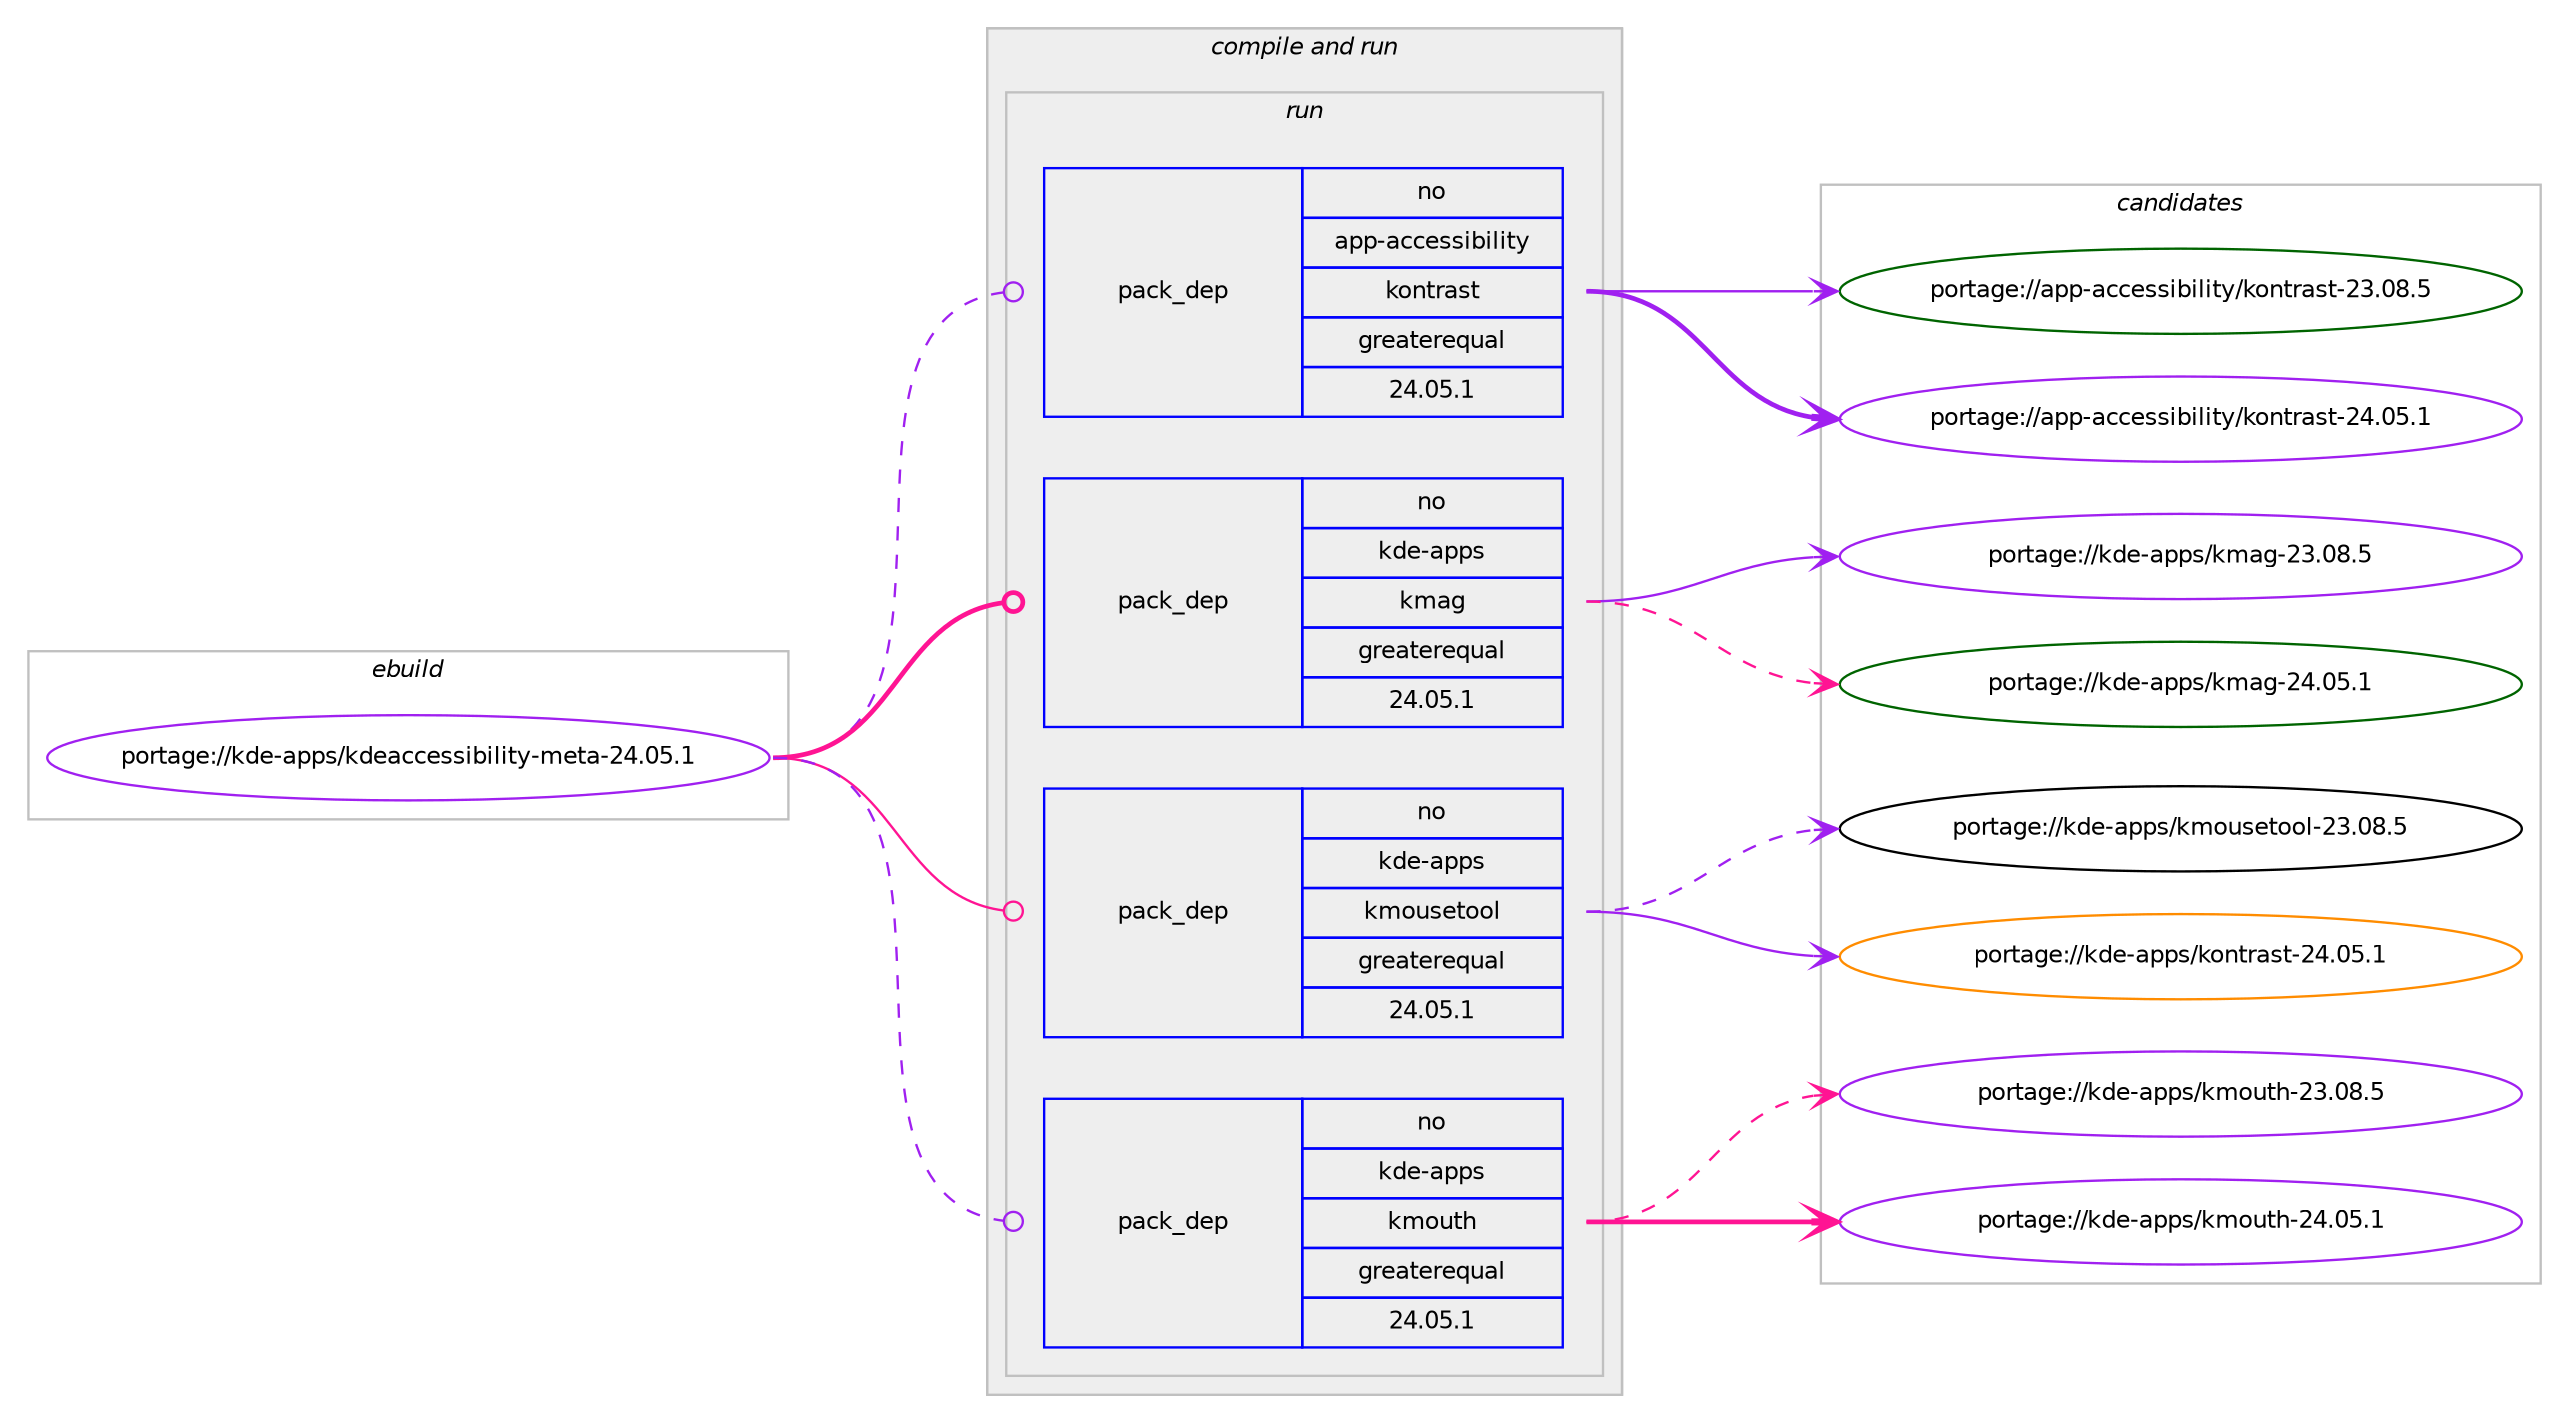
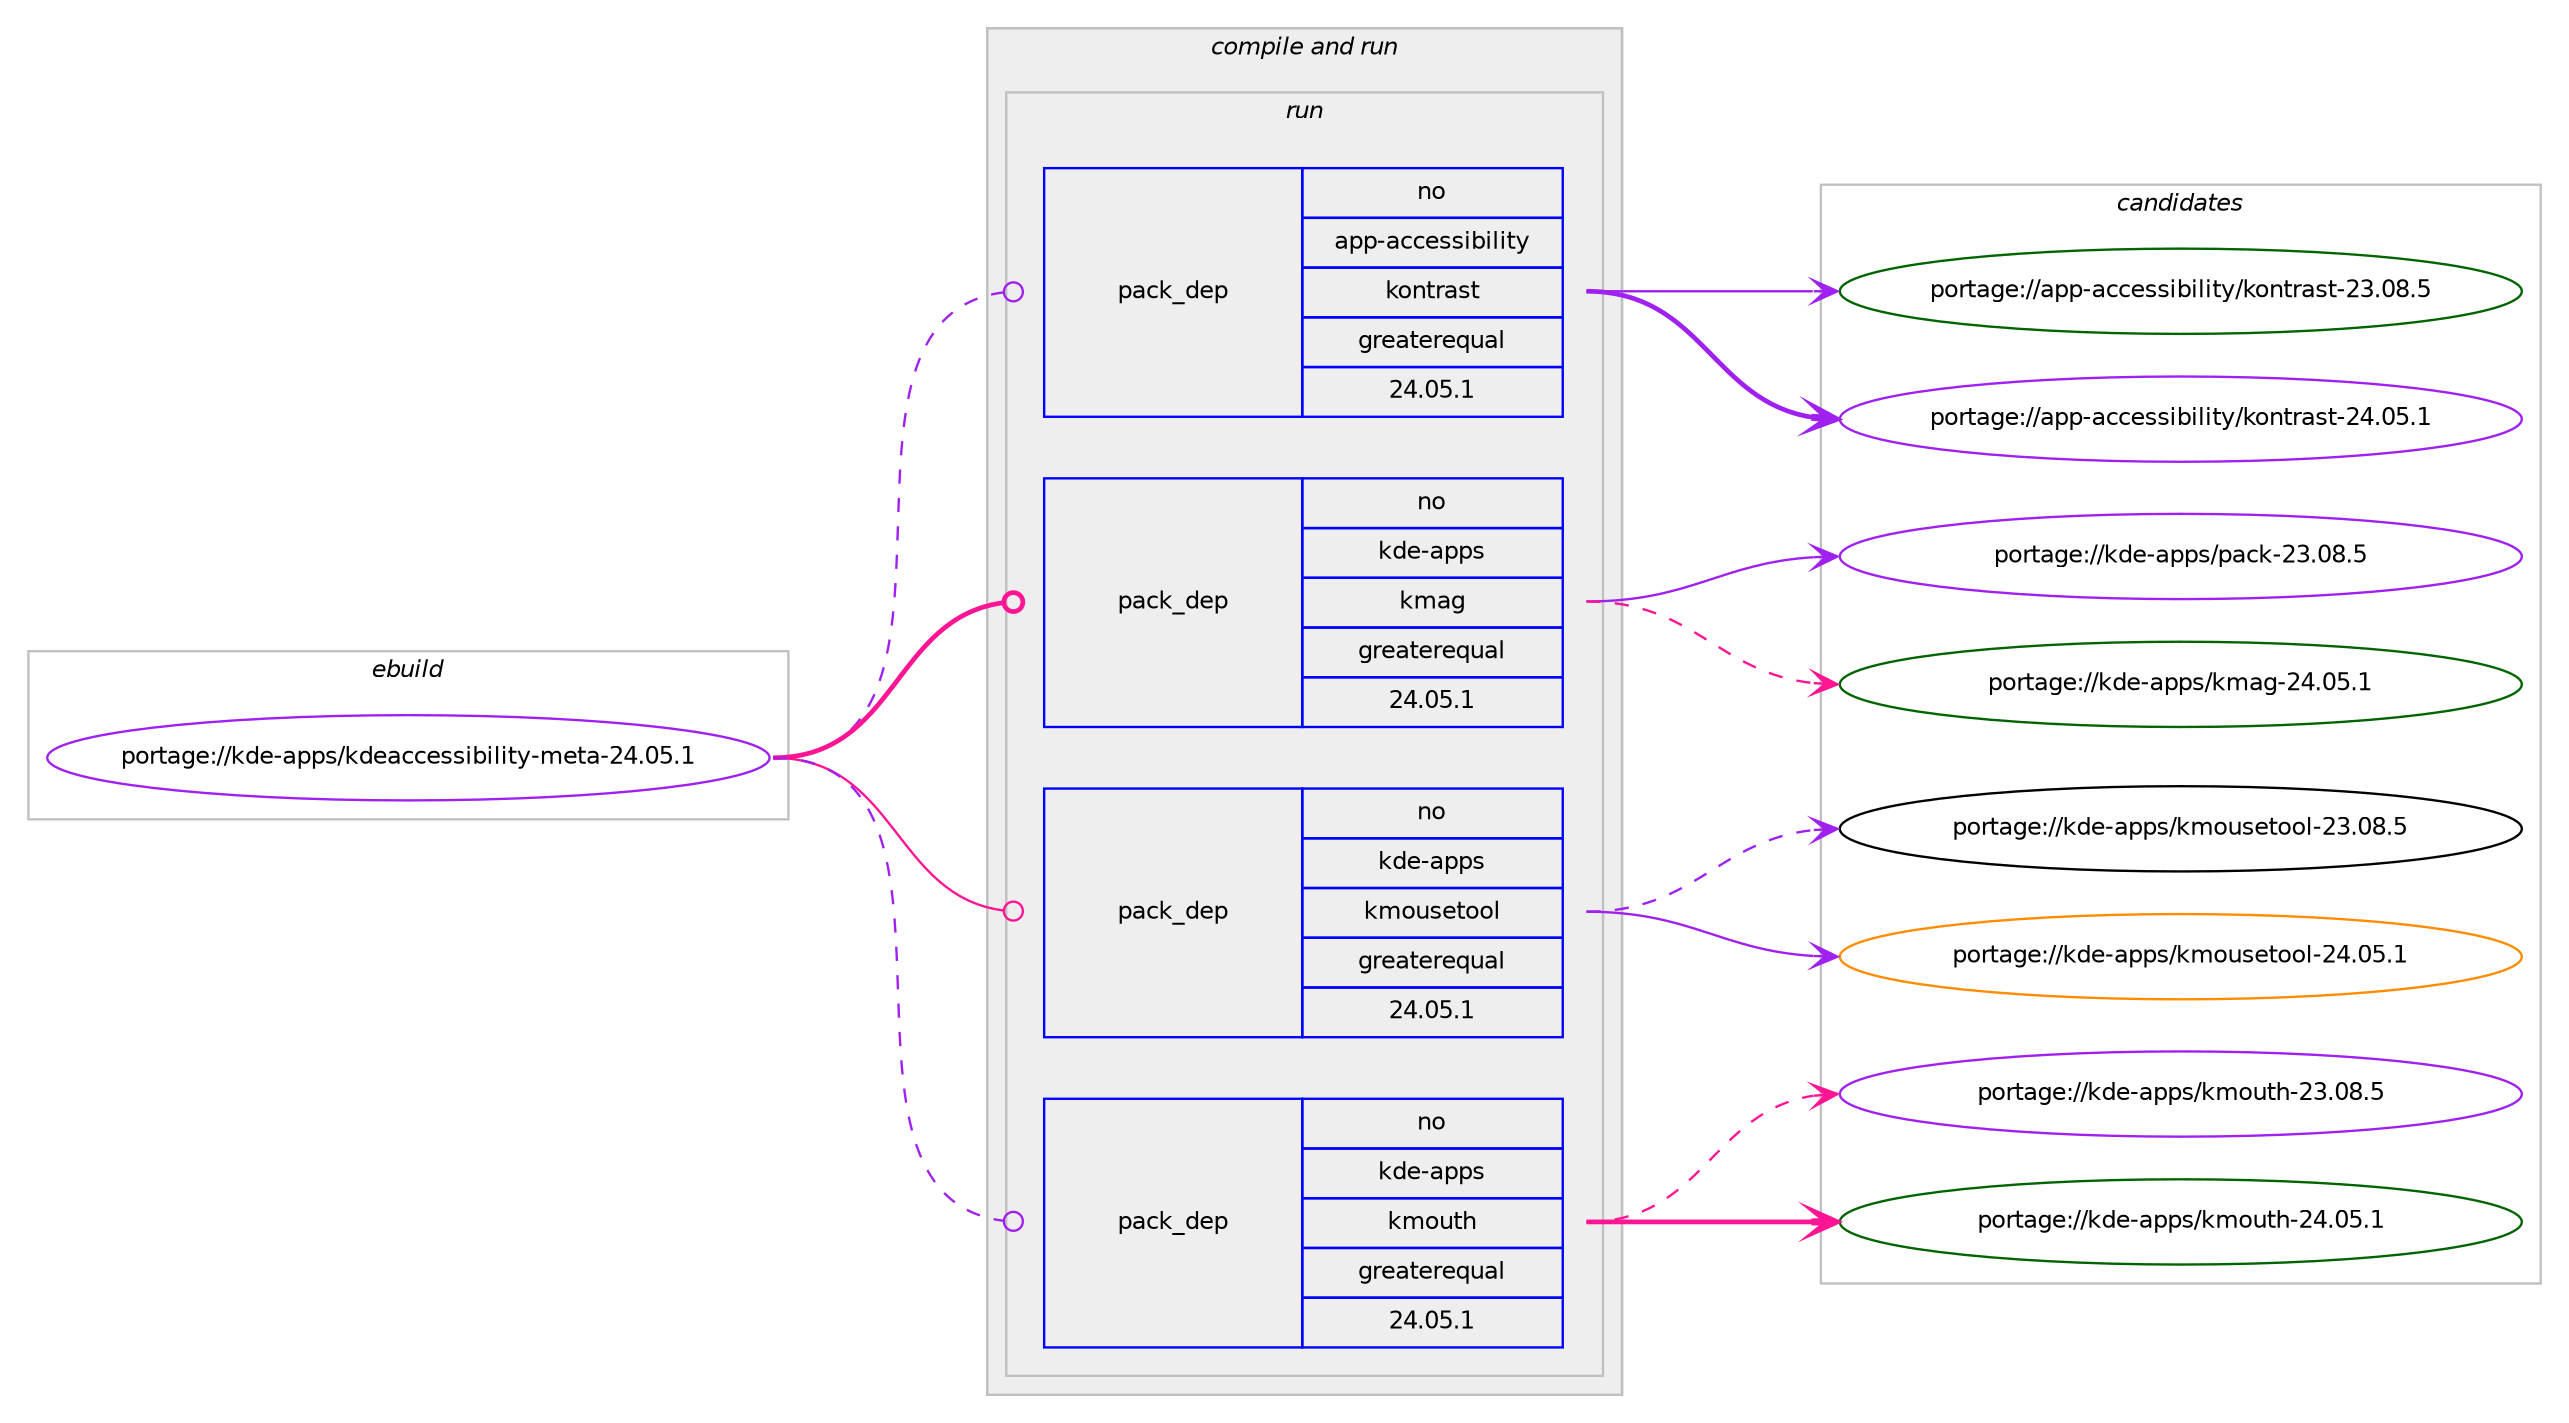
  digraph {
    compound=true
    concentrate=true
    fontname=Helvetica
    fontsize=10
    newrank=true
    rankdir=LR
    ranksep=1.5
    node [color=purple fontname=Helvetica fontsize=10]
    edge [arrowhead=vee color=purple headport=w style=dashed tailport=e weight=100]
    n1 [label="portage://kde-apps/kdeaccessibility-meta-24.05.1" width=4]
    n2 [color=blue label=<<TABLE BORDER="0" CELLBORDER="1" CELLSPACING="0" CELLPADDING="4" WIDTH="220"><TR><TD ROWSPAN="6" CELLPADDING="30">pack_dep</TD></TR><TR><TD WIDTH="110">no</TD></TR><TR><TD>app-accessibility</TD></TR><TR><TD>kontrast</TD></TR><TR><TD>greaterequal</TD></TR><TR><TD>24.05.1</TD></TR></TABLE>> shape=none]
    n3 [color=blue label=<<TABLE BORDER="0" CELLBORDER="1" CELLSPACING="0" CELLPADDING="4" WIDTH="220"><TR><TD ROWSPAN="6" CELLPADDING="30">pack_dep</TD></TR><TR><TD WIDTH="110">no</TD></TR><TR><TD>kde-apps</TD></TR><TR><TD>kmag</TD></TR><TR><TD>greaterequal</TD></TR><TR><TD>24.05.1</TD></TR></TABLE>> shape=none]
    n4 [color=blue label=<<TABLE BORDER="0" CELLBORDER="1" CELLSPACING="0" CELLPADDING="4" WIDTH="220"><TR><TD ROWSPAN="6" CELLPADDING="30">pack_dep</TD></TR><TR><TD WIDTH="110">no</TD></TR><TR><TD>kde-apps</TD></TR><TR><TD>kmousetool</TD></TR><TR><TD>greaterequal</TD></TR><TR><TD>24.05.1</TD></TR></TABLE>> shape=none]
    n5 [color=blue label=<<TABLE BORDER="0" CELLBORDER="1" CELLSPACING="0" CELLPADDING="4" WIDTH="220"><TR><TD ROWSPAN="6" CELLPADDING="30">pack_dep</TD></TR><TR><TD WIDTH="110">no</TD></TR><TR><TD>kde-apps</TD></TR><TR><TD>kmouth</TD></TR><TR><TD>greaterequal</TD></TR><TR><TD>24.05.1</TD></TR></TABLE>> shape=none]
    n6 [color=darkgreen label="portage://app-accessibility/kontrast-23.08.5" width=4]
    n7 [label="portage://app-accessibility/kontrast-24.05.1" width=4]
-   n8 [label="portage://kde-apps/kmag-23.08.5" width=4]
+   n8 [label="portage://kde-apps/pack-23.08.5" width=4]
    n9 [color=darkgreen label="portage://kde-apps/kmag-24.05.1" width=4]
    n10 [color=black label="portage://kde-apps/kmousetool-23.08.5" width=4]
-   n11 [color=darkorange label="portage://kde-apps/kontrast-24.05.1" width=4]
+   n11 [color=darkorange label="portage://kde-apps/kmousetool-24.05.1" width=4]
    n12 [label="portage://kde-apps/kmouth-23.08.5" width=4]
-   n13 [label="portage://kde-apps/kmouth-24.05.1" width=4]
+   n13 [color=darkgreen label="portage://kde-apps/kmouth-24.05.1" width=4]
    subgraph cluster_1 {
      color=gray
      label=<<i>ebuild</i>>
      rank=same
      n1
    }
    subgraph cluster_2 {
      color=gray
      label=<<i>dependencies</i>>
      subgraph cluster_3 {
        color=gray
        fillcolor="#eeeeee"
        label=<<i>compile</i>>
        style=filled
      }
      subgraph cluster_4 {
        color=gray
        fillcolor="#eeeeee"
        label=<<i>compile and run</i>>
        style=filled
      }
      subgraph cluster_5 {
        color=gray
        fillcolor="#eeeeee"
        label=<<i>run</i>>
        style=filled
        subgraph sub_6 {
          color=gray
          fillcolor="#eeeeee"
          label=<<i>run</i>>
          style=filled
          n2
        }
        subgraph sub_7 {
          color=gray
          fillcolor="#eeeeee"
          label=<<i>run</i>>
          style=filled
          n3
        }
        subgraph sub_8 {
          color=gray
          fillcolor="#eeeeee"
          label=<<i>run</i>>
          style=filled
          n4
        }
        subgraph sub_9 {
          color=gray
          fillcolor="#eeeeee"
          label=<<i>run</i>>
          style=filled
          n5
        }
      }
    }
    subgraph cluster_10 {
      color=gray
      label=<<i>candidates</i>>
      rank=same
      subgraph sub_11 {
        color=black
        label=<<i>candidates</i>>
        nodesep=1
        rank=same
        n6
        n7
      }
      subgraph sub_12 {
        color=black
        label=<<i>candidates</i>>
        nodesep=1
        rank=same
        n8
        n9
      }
      subgraph sub_13 {
        color=black
        label=<<i>candidates</i>>
        nodesep=1
        rank=same
        n10
        n11
      }
      subgraph sub_14 {
        color=black
        label=<<i>candidates</i>>
        nodesep=1
        rank=same
        n12
        n13
      }
    }
    n1 -> n2 [arrowhead=odot weight=20]
    n1 -> n3 [arrowhead=odot color=deeppink style=bold weight=20]
    n1 -> n4 [arrowhead=odot color=deeppink style=solid weight=20]
    n1 -> n5 [arrowhead=odot weight=20]
    n2 -> n6 [style=solid]
    n2 -> n7 [style=bold]
    n3 -> n8 [style=solid]
    n3 -> n9 [color=deeppink]
    n4 -> n10
    n4 -> n11 [style=solid]
    n5 -> n12 [color=deeppink]
    n5 -> n13 [color=deeppink style=bold]
  }
